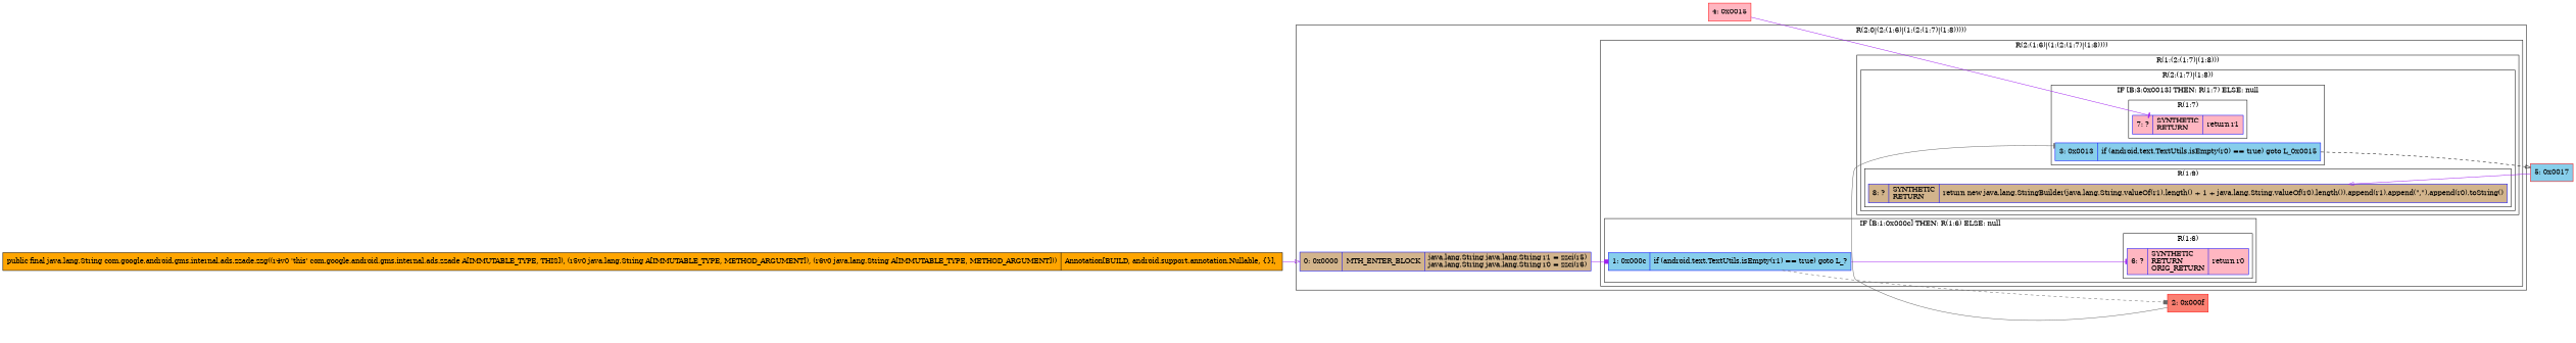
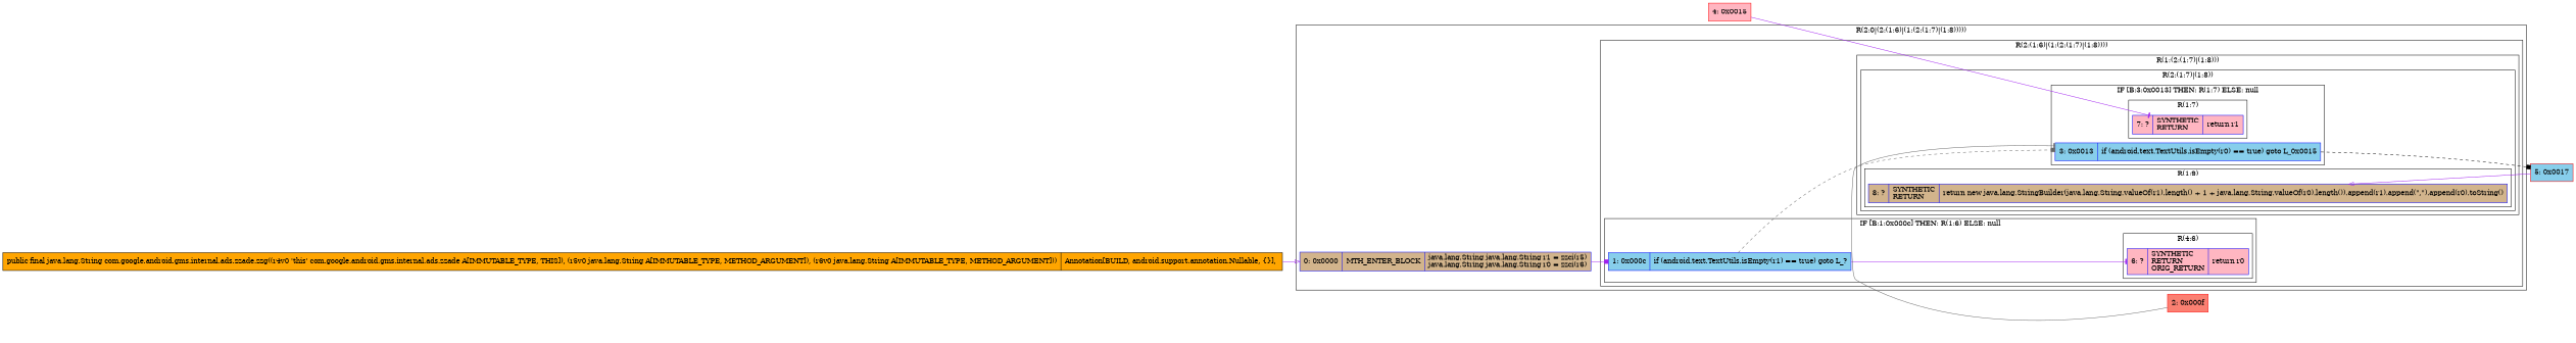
  digraph {
    rankdir=LR
    node [color=blue fillcolor=lightpink shape=record style=filled]
    edge [arrowhead=tee color=purple]
    n1 [label="{6\:\ ?|SYNTHETIC\lRETURN\lORIG_RETURN\l|return r0\l}"]
    n2 [fillcolor=skyblue label="{1\:\ 0x000c|if (android.text.TextUtils.isEmpty(r1) == true) goto L_?\l}"]
    n3 [label="{7\:\ ?|SYNTHETIC\lRETURN\l|return r1\l}"]
    n4 [fillcolor=skyblue label="{3\:\ 0x0013|if (android.text.TextUtils.isEmpty(r0) == true) goto L_0x0015\l}"]
    n5 [fillcolor=tan label="{8\:\ ?|SYNTHETIC\lRETURN\l|return new java.lang.StringBuilder(java.lang.String.valueOf(r1).length() + 1 + java.lang.String.valueOf(r0).length()).append(r1).append(\",\").append(r0).toString()\l}"]
    n6 [fillcolor=tan label="{0\:\ 0x0000|MTH_ENTER_BLOCK\l|java.lang.String java.lang.String r1 = zzci(r5)\ljava.lang.String java.lang.String r0 = zzci(r6)\l}"]
    n7 [color=red fillcolor=salmon label="{2\:\ 0x000f}"]
    n8 [color=red fillcolor=skyblue label="{5\:\ 0x0017}"]
    n9 [color=red label="{4\:\ 0x0015}"]
    n10 [fillcolor=orange label="{public final java.lang.String com.google.android.gms.internal.ads.zzade.zzg((r4v0 'this' com.google.android.gms.internal.ads.zzade A[IMMUTABLE_TYPE, THIS]), (r5v0 java.lang.String A[IMMUTABLE_TYPE, METHOD_ARGUMENT]), (r6v0 java.lang.String A[IMMUTABLE_TYPE, METHOD_ARGUMENT]))  | Annotation[BUILD, android.support.annotation.Nullable, \{\}], \l}" color=""]
    subgraph cluster_1 {
      label="R(2:0|(2:(1:6)|(1:(2:(1:7)|(1:8)))))"
      n6
      subgraph cluster_2 {
        label="R(2:(1:6)|(1:(2:(1:7)|(1:8))))"
        subgraph cluster_3 {
          label="IF [B:1:0x000c] THEN: R(1:6) ELSE: null"
          n2
          subgraph cluster_4 {
-           label="R(1:6)"
+           label="R(4:6)"
            n1
          }
        }
        subgraph cluster_5 {
          label="R(1:(2:(1:7)|(1:8)))"
          subgraph cluster_6 {
            label="R(2:(1:7)|(1:8))"
            subgraph cluster_7 {
              label="IF [B:3:0x0013] THEN: R(1:7) ELSE: null"
              n4
              subgraph cluster_8 {
                label="R(1:7)"
                n3
              }
            }
            subgraph cluster_9 {
              label="R(1:9)"
              n5
            }
          }
        }
      }
    }
    n2 -> n1
-   n2 -> n7 [arrowhead=box color=gray40 style=dashed]
-   n4 -> n8 [arrowhead=onormal color=black style=dashed]
+   n2 -> n4 [arrowhead=box color=gray40 style=dashed]
+   n4 -> n8 [arrowhead=box color=black style=dashed]
    n6 -> n2 [arrowhead=box]
    n7 -> n4 [color=gray40]
    n8 -> n5 [arrowhead=onormal]
    n9 -> n3
    n10 -> n6 [arrowhead=onormal]
  }
